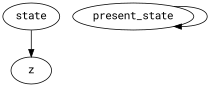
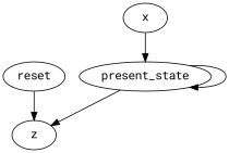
  digraph {
    fontname="Roboto Mono"
    node [fontname="Roboto Mono"]
    edge [fontname="Roboto Mono" weight=8.0]
-   reset [label=state]
+   reset
    z
    present_state
+   x
    reset -> z [weight=9.0]
+   present_state -> z [weight=1.0]
    present_state -> present_state
+   x -> present_state
  }
